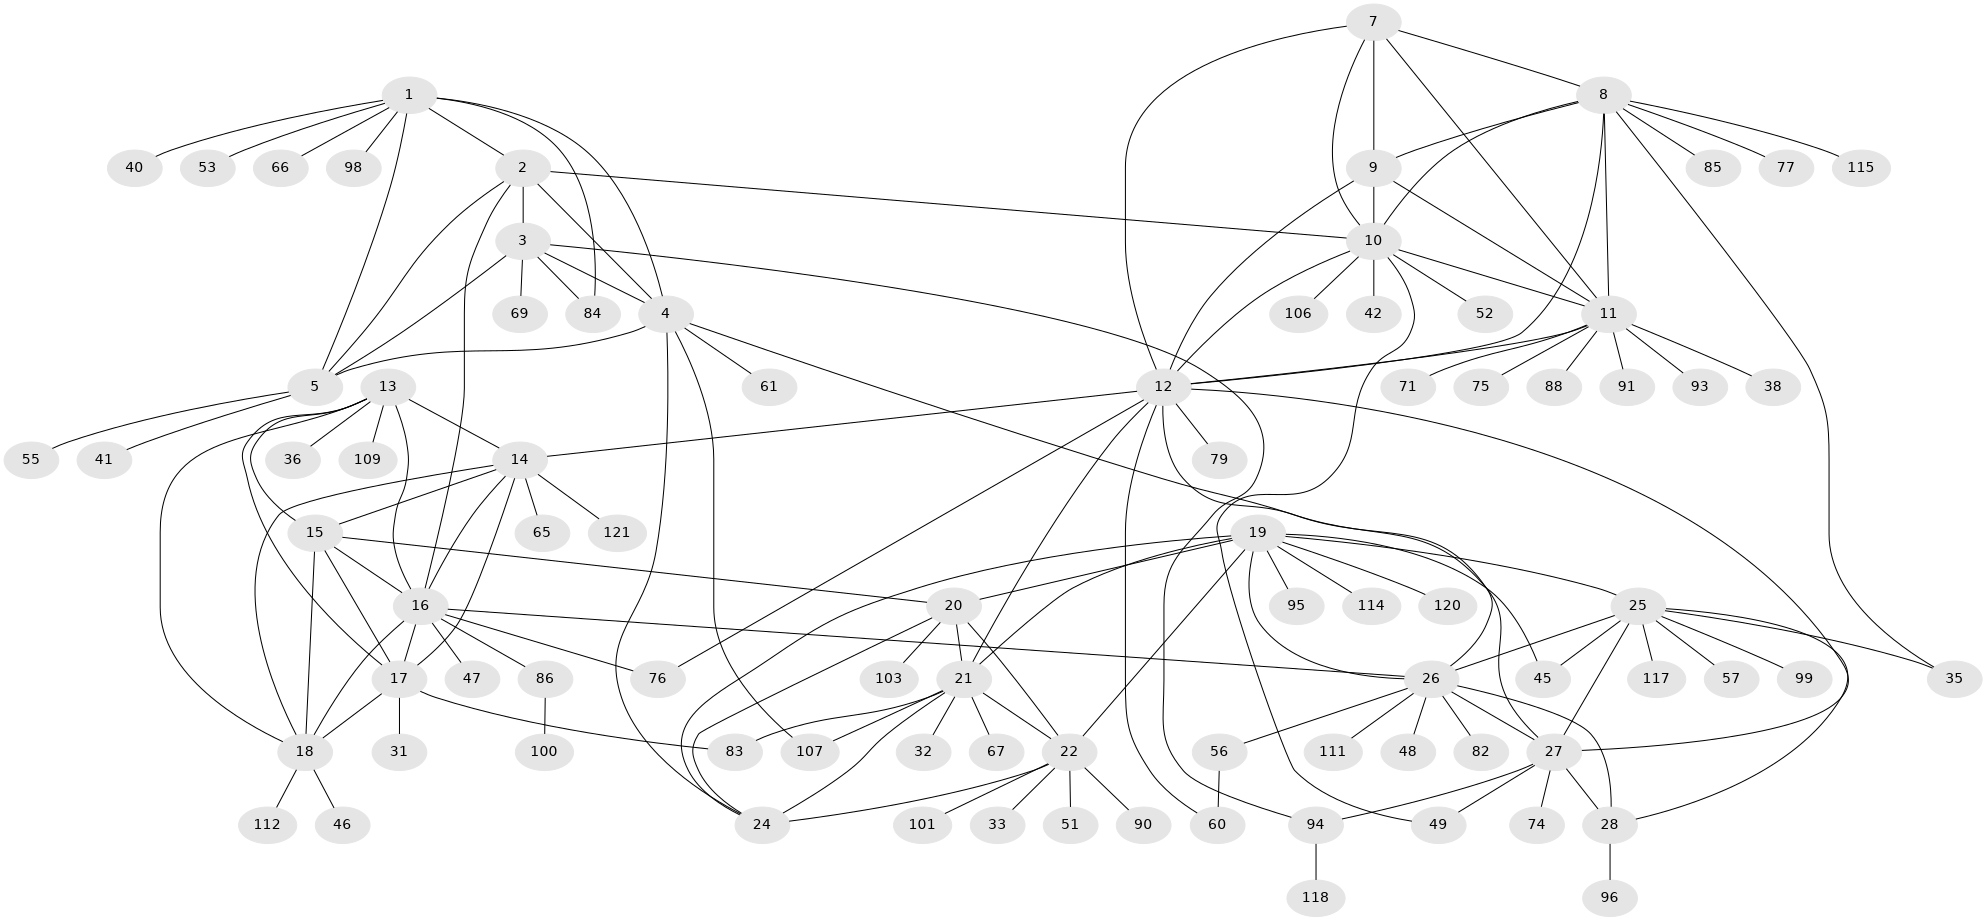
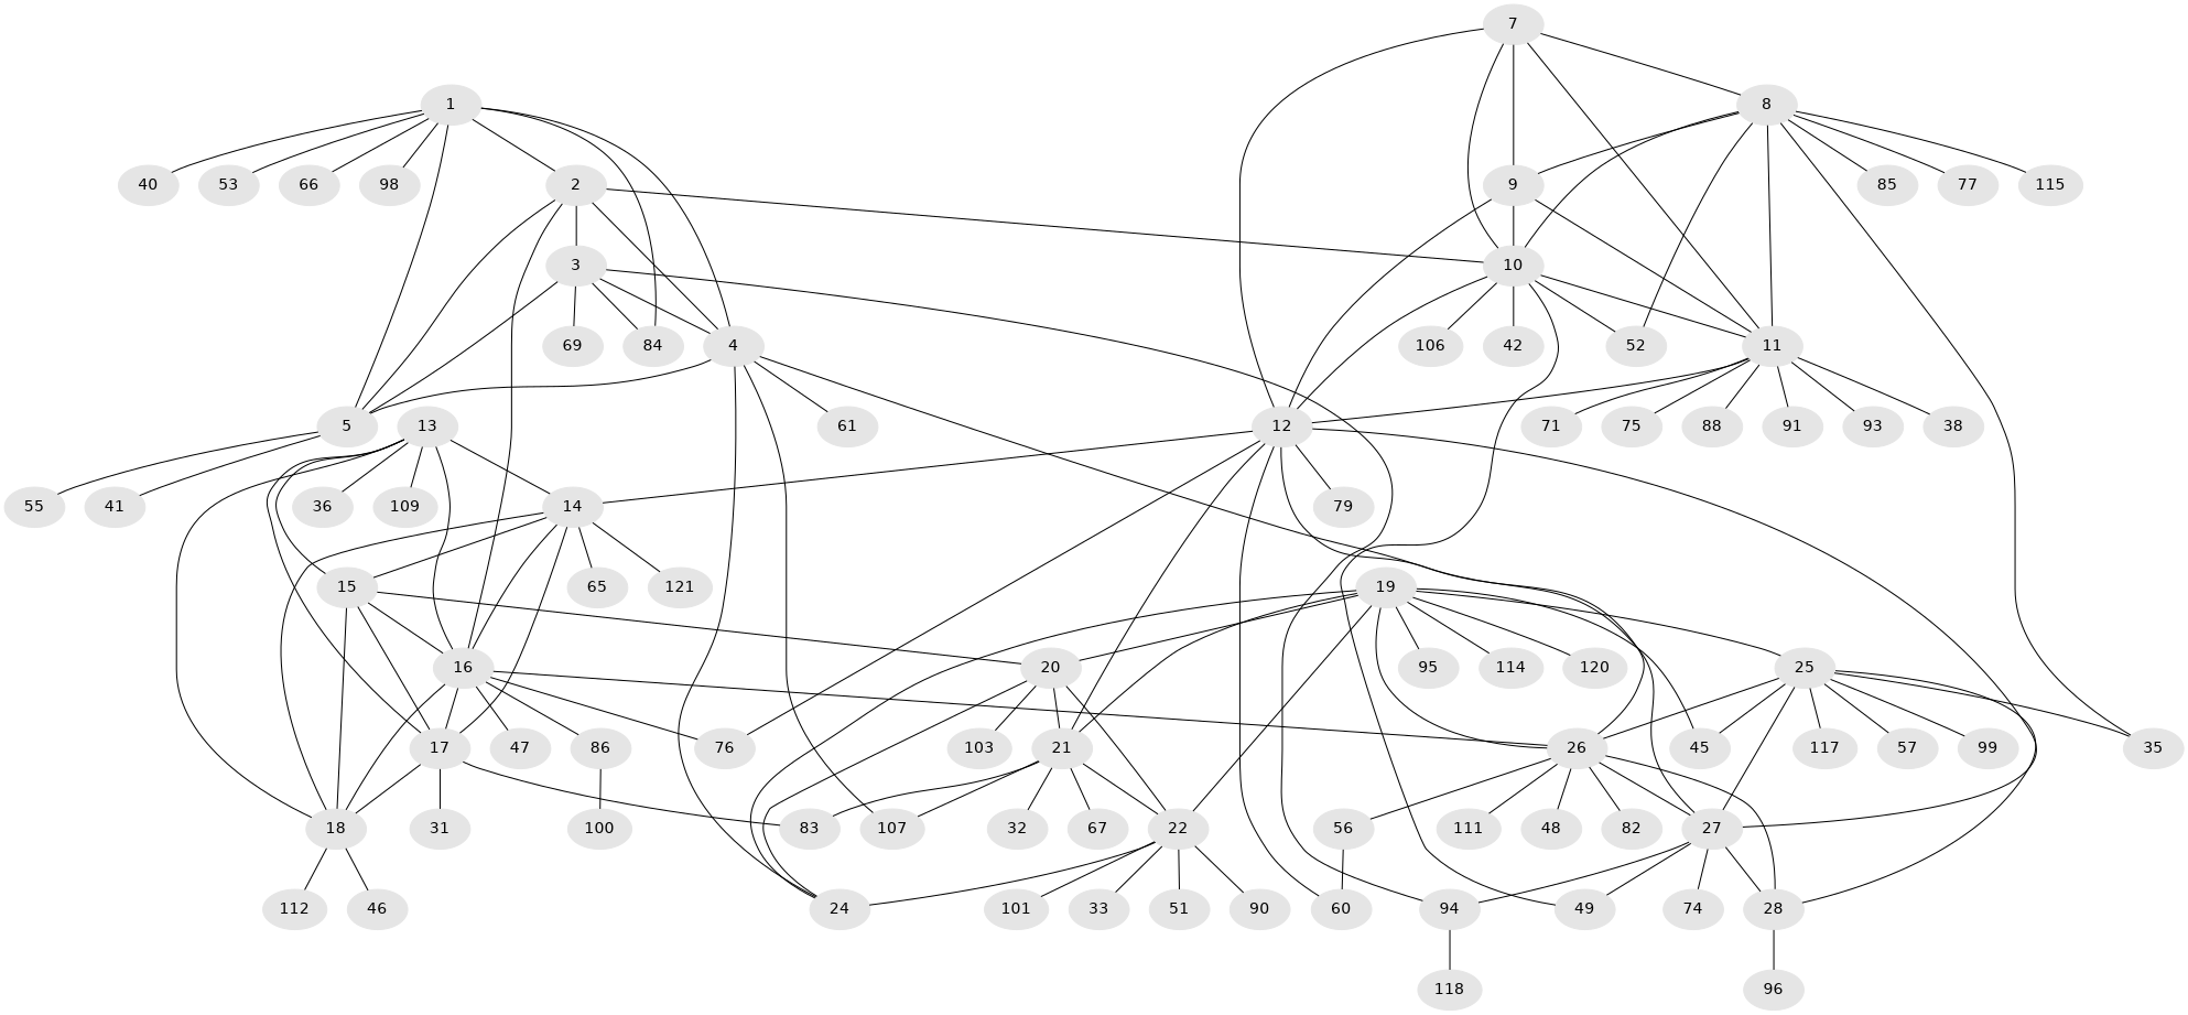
  graph {
    fontname="DejaVu Sans"
    node [color=gray90 fontname="DejaVu Sans" style=filled]
    edge [fontname="DejaVu Sans"]
    1 [super="+105"]
    2
    4 [super="+6"]
    5 [super="+34"]
    40
    53
    66
    98
    84
    3 [super="+81"]
    10 [super="+70"]
    16 [super="+37"]
    69
    94
    24 [super="+78"]
    27 [super="+29"]
    61 [super="+73"]
    107
    41 [super="+116"]
    55
    11 [super="+87"]
    12 [super="+43"]
    42
    49
    52
    106
    26 [super="+30"]
    76 [super="+92"]
    17 [super="+39"]
    18 [super="+50"]
    47
    86
    118
    28 [super="+62"]
    74
    7 [super="+68"]
    8 [super="+64"]
    9
    85
    35
    77
    115
    38
    71 [super="+80"]
    75
    88
    91
    93
    14 [super="+102"]
    21 [super="+23"]
    60
    79
    15 [super="+59"]
    65
    121
    83
    22 [super="+63"]
    32 [super="+44"]
    67
    48
    56 [super="+89"]
    82
    111
    13 [super="+72"]
    36
    109 [super="+113"]
    20 [super="+104"]
    31
    46 [super="+110"]
    112
    103
    100
    19 [super="+119"]
    25 [super="+54"]
    45 [super="+58"]
    95
    114
    120
    33
    51
    90
    101
    57
    99
    117
    96
    1 -- 2
    1 -- 4 [weight=2]
    1 -- 5
    1 -- 40
    1 -- 53
    1 -- 66
    1 -- 98
    1 -- 84
    2 -- 4 [weight=2]
    2 -- 5
    2 -- 3
    2 -- 10
    2 -- 16
    4 -- 5 [weight=2]
    4 -- 24
    4 -- 27
    4 -- 61
    4 -- 107
    5 -- 41
    5 -- 55
    3 -- 4 [weight=2]
    3 -- 5
    3 -- 84
    3 -- 69
    3 -- 94
    10 -- 11
    10 -- 12
    10 -- 42
    10 -- 49
    10 -- 52
    10 -- 106
    16 -- 26
    16 -- 76
    16 -- 17
    16 -- 18
    16 -- 47
    16 -- 86
    94 -- 118
    27 -- 94
    27 -- 49
    27 -- 28 [weight=2]
    27 -- 74
    11 -- 12
    11 -- 38
    11 -- 71
    11 -- 75
    11 -- 88
    11 -- 91
    11 -- 93
    12 -- 27
    12 -- 26
    12 -- 76
    12 -- 14
    12 -- 21
    12 -- 60
    12 -- 79
    26 -- 27 [weight=4]
    26 -- 28 [weight=2]
    26 -- 48
    26 -- 56
    26 -- 82
    26 -- 111
    17 -- 18
    17 -- 83
    17 -- 31
    18 -- 46
    18 -- 112
    86 -- 100
    28 -- 96
    7 -- 10
    7 -- 11
    7 -- 12
    7 -- 8
    7 -- 9
    8 -- 10
    8 -- 11
-   8 -- 12
+   8 -- 52
    8 -- 9
    8 -- 85
    8 -- 35
    8 -- 77
    8 -- 115
    9 -- 10
    9 -- 11
    9 -- 12
    14 -- 16
    14 -- 17
    14 -- 18
    14 -- 15
    14 -- 65
    14 -- 121
-   21 -- 24 [weight=2]
    21 -- 107
    21 -- 83
    21 -- 22 [weight=2]
    21 -- 32
    21 -- 67
    15 -- 16
    15 -- 17
    15 -- 18
    15 -- 20
    22 -- 24
    22 -- 33
    22 -- 51
    22 -- 90
    22 -- 101
    56 -- 60
    13 -- 16
    13 -- 17
    13 -- 18
    13 -- 14
    13 -- 15
    13 -- 36
    13 -- 109
    20 -- 24
    20 -- 21 [weight=2]
    20 -- 22
    20 -- 103
    19 -- 24
    19 -- 26
    19 -- 21 [weight=2]
    19 -- 22
    19 -- 20
    19 -- 25
    19 -- 45
    19 -- 95
    19 -- 114
    19 -- 120
    25 -- 27 [weight=2]
    25 -- 26 [weight=2]
    25 -- 28
    25 -- 35
    25 -- 45
    25 -- 57
    25 -- 99
    25 -- 117
  }
